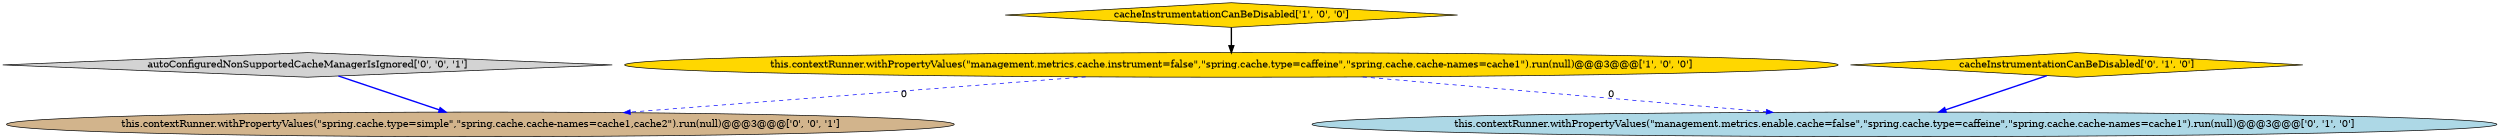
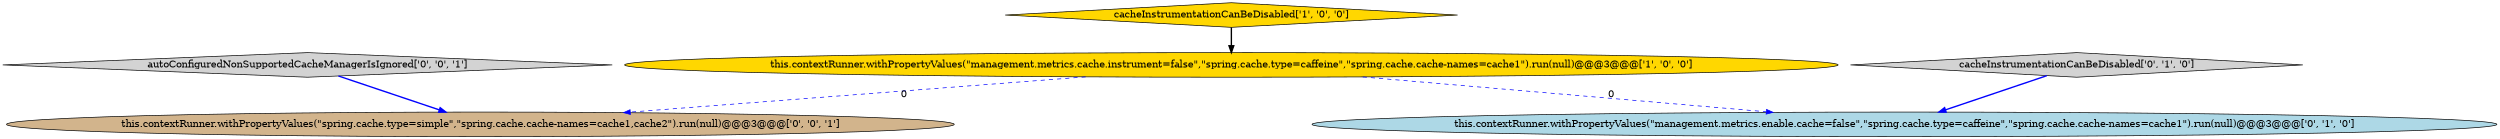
  digraph {
    node [fillcolor=gold shape=ellipse style=filled]
    edge [style=bold color=blue]
    n1 [label="this.contextRunner.withPropertyValues(\"management.metrics.cache.instrument=false\",\"spring.cache.type=caffeine\",\"spring.cache.cache-names=cache1\").run(null)@@@3@@@['1', '0', '0']"]
    n2 [fillcolor=tan label="this.contextRunner.withPropertyValues(\"spring.cache.type=simple\",\"spring.cache.cache-names=cache1,cache2\").run(null)@@@3@@@['0', '0', '1']"]
    n3 [fillcolor=lightblue label="this.contextRunner.withPropertyValues(\"management.metrics.enable.cache=false\",\"spring.cache.type=caffeine\",\"spring.cache.cache-names=cache1\").run(null)@@@3@@@['0', '1', '0']"]
    n4 [label="cacheInstrumentationCanBeDisabled['1', '0', '0']" shape=diamond]
-   n5 [label="cacheInstrumentationCanBeDisabled['0', '1', '0']" shape=diamond]
+   n5 [fillcolor=lightgrey label="cacheInstrumentationCanBeDisabled['0', '1', '0']" shape=diamond]
    n6 [fillcolor=lightgrey label="autoConfiguredNonSupportedCacheManagerIsIgnored['0', '0', '1']" shape=diamond]
    n1 -> n2 [label=0 style=dashed]
    n1 -> n3 [label=0 style=dashed]
    n4 -> n1 [color=black]
    n5 -> n3
    n6 -> n2
  }
